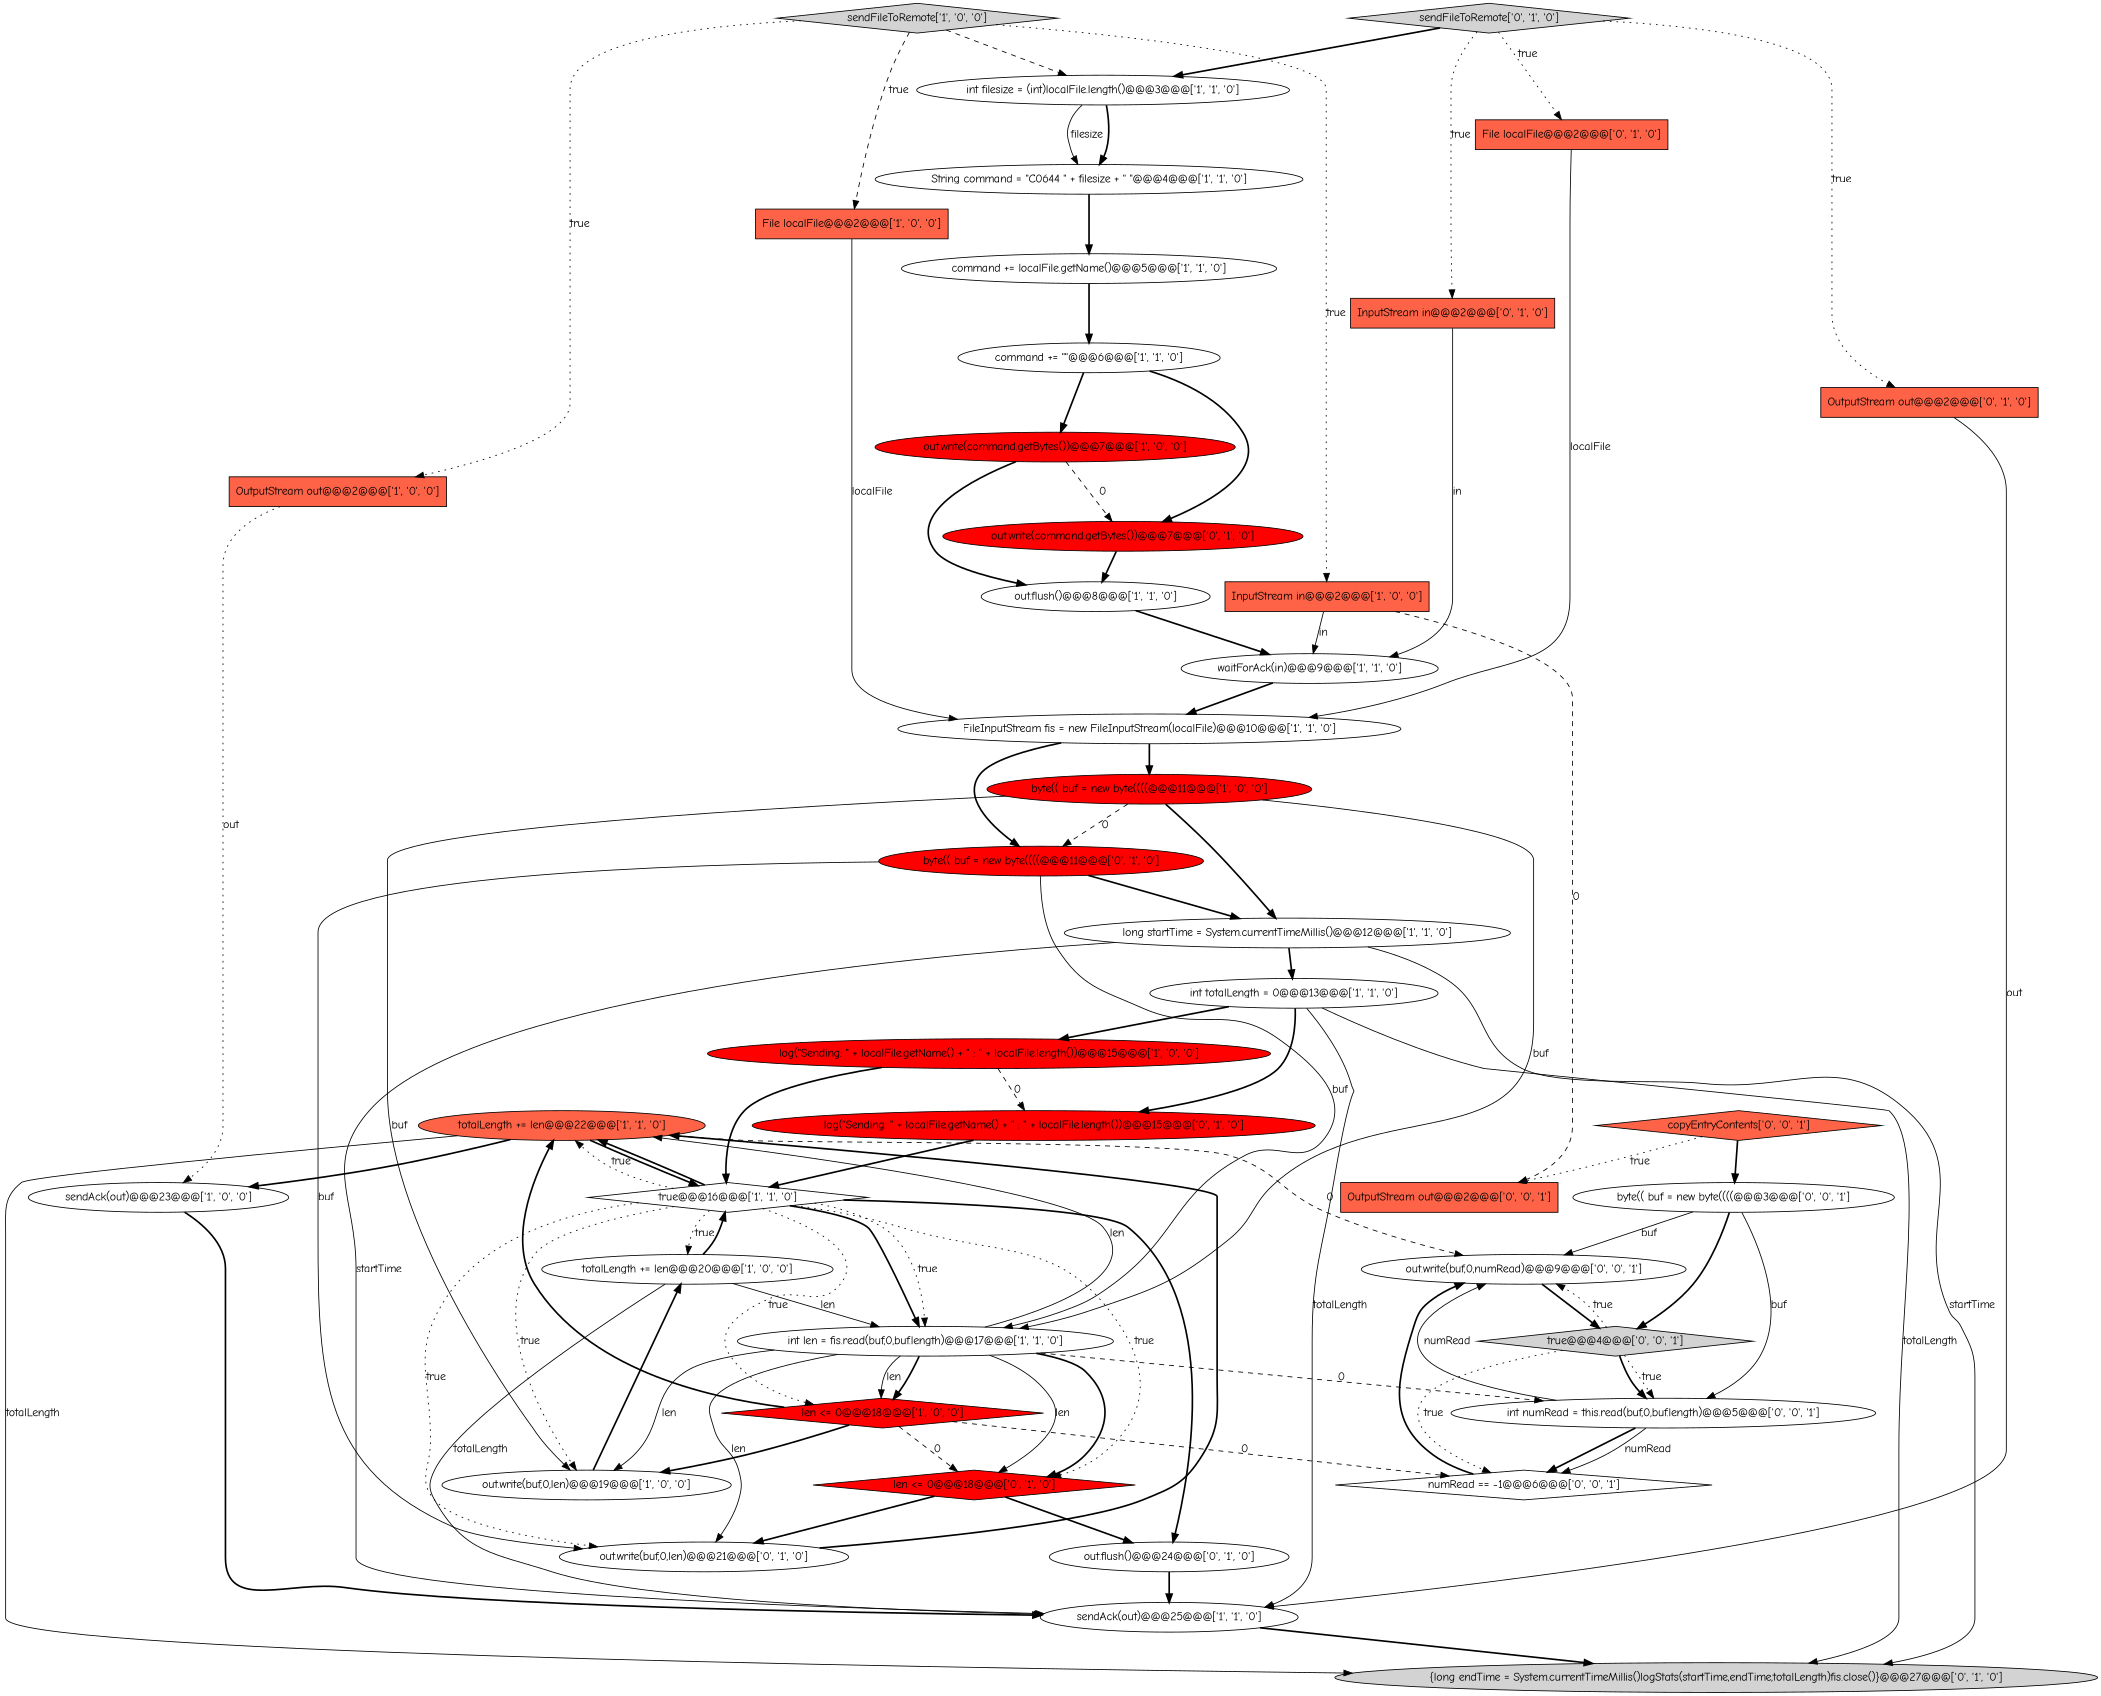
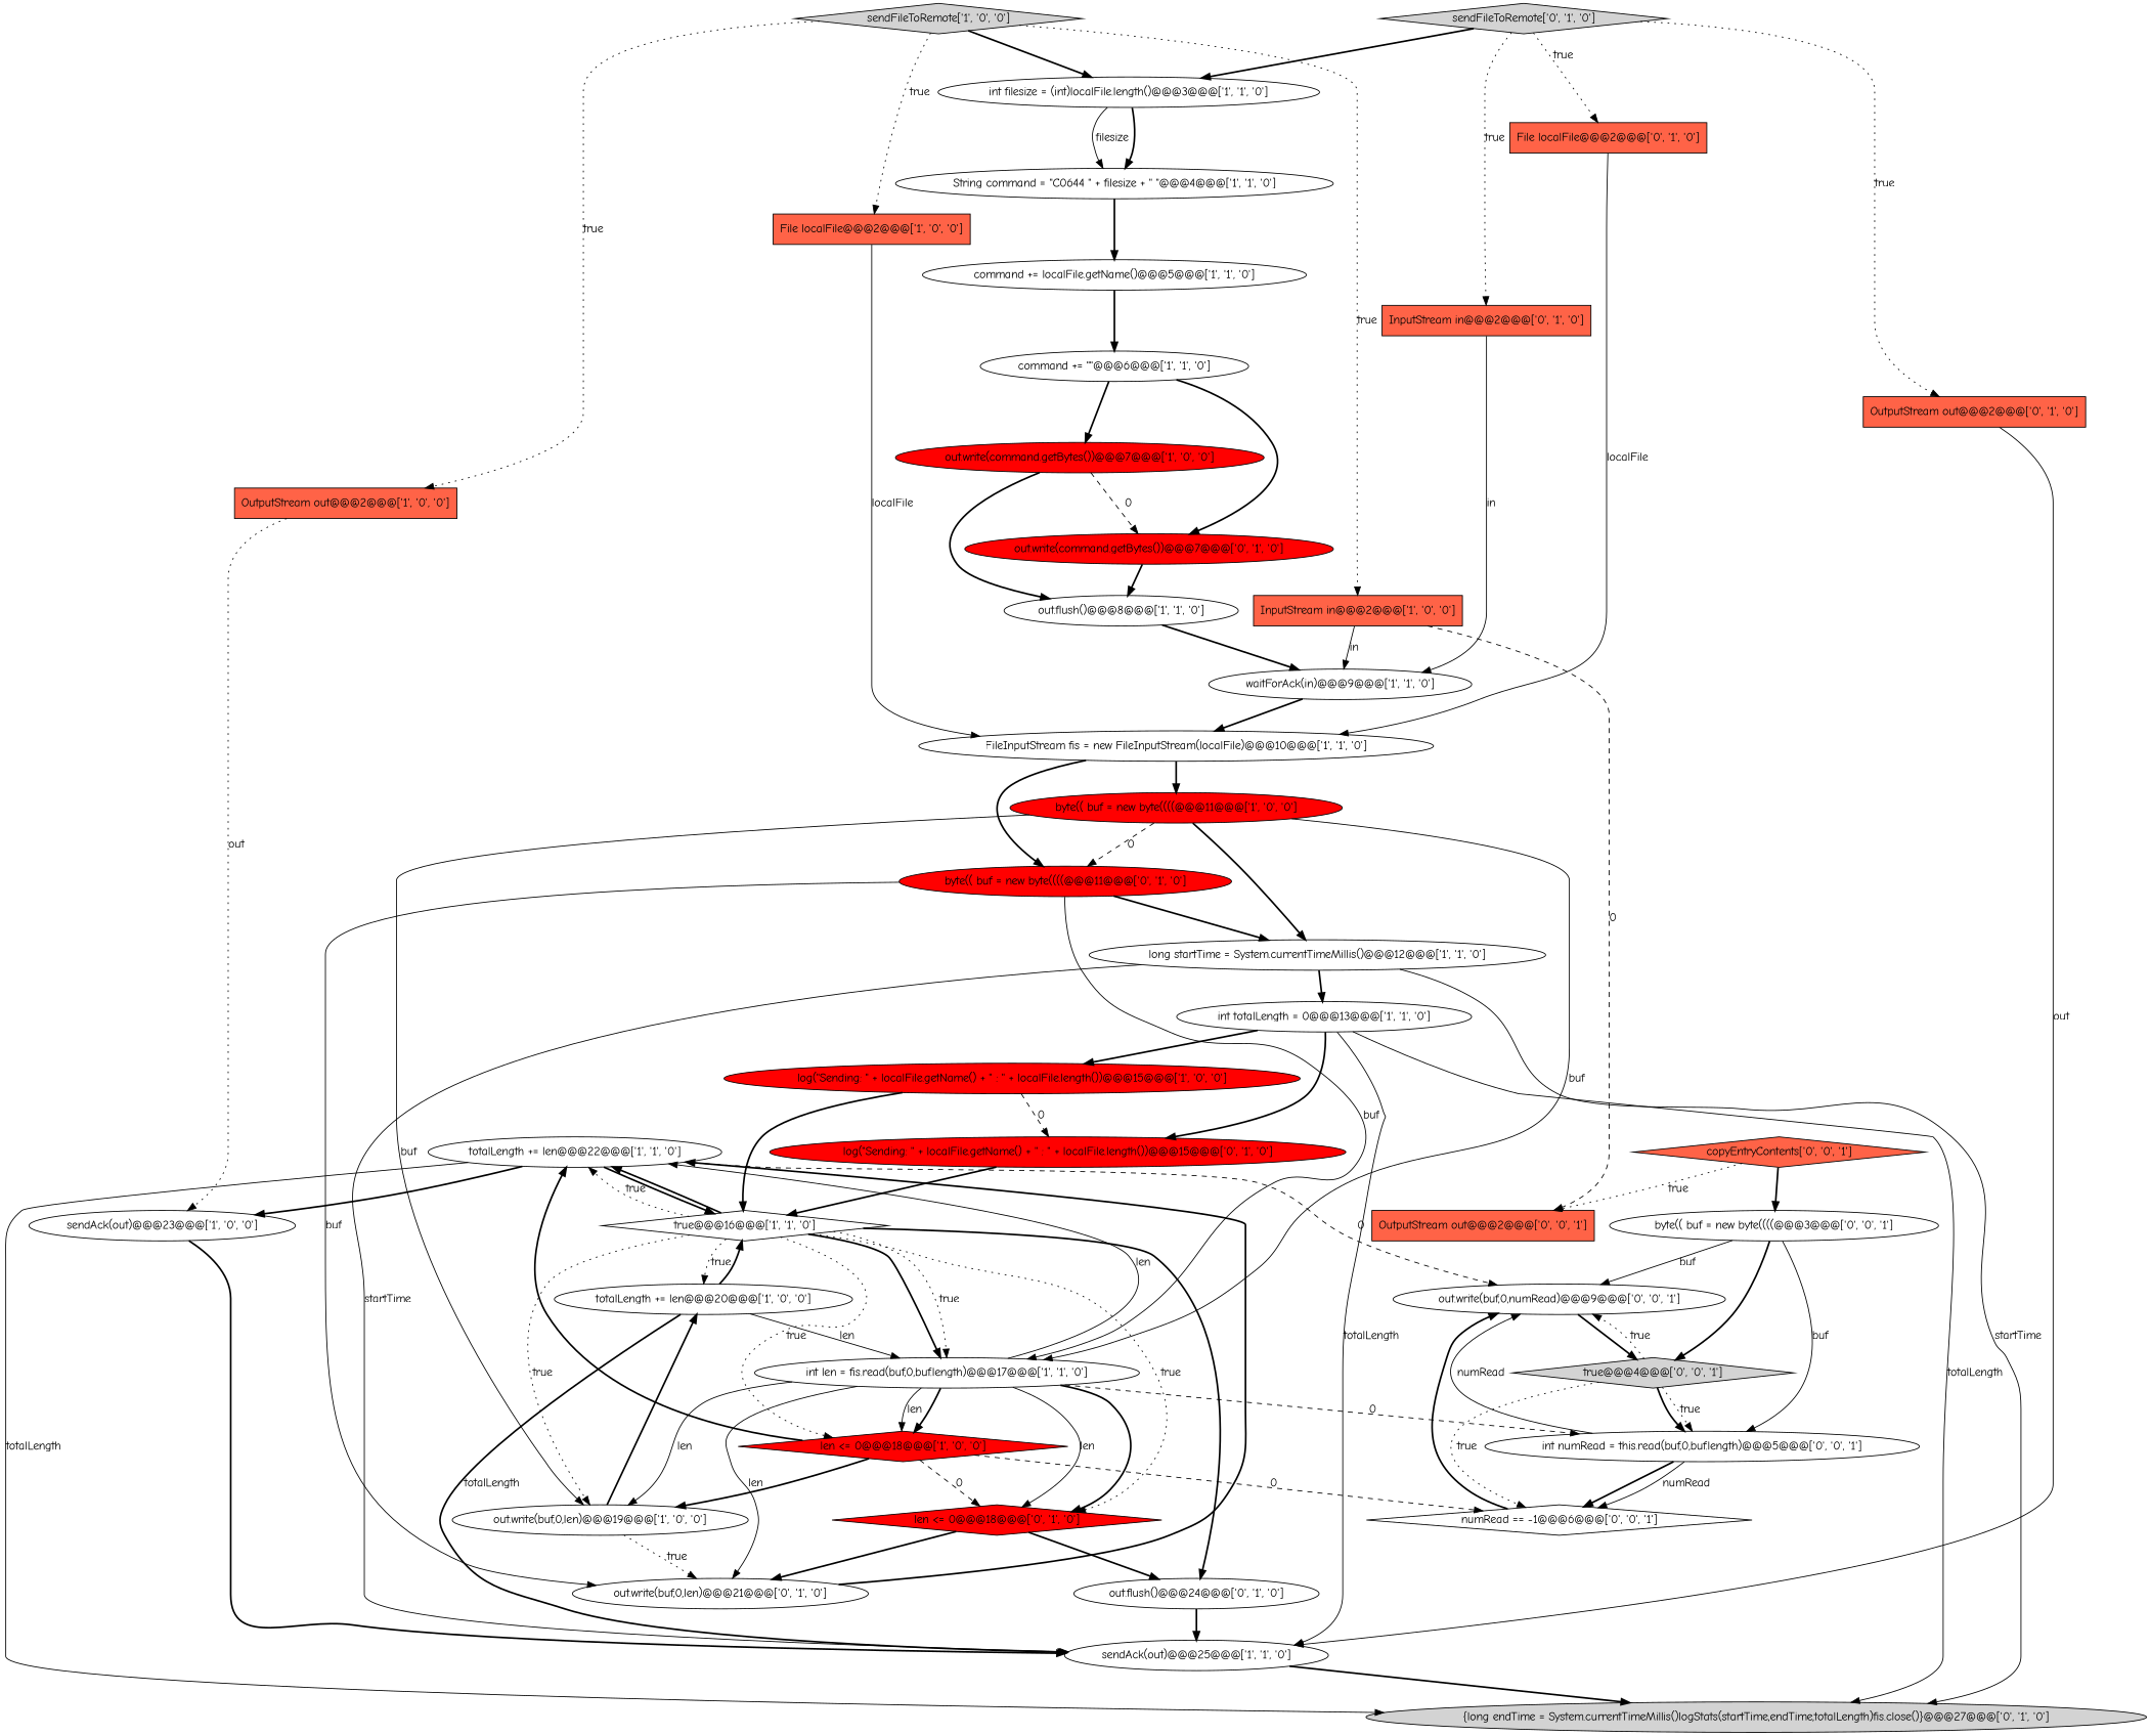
  digraph {
    fontname="Comic Neue"
    node [fillcolor=white fontname="Comic Neue" shape=ellipse style=filled]
    edge [fontname="Comic Neue" style=bold]
    n1 [fillcolor=tomato label="OutputStream out@@@2@@@['1', '0', '0']" shape=box]
    n2 [label="sendAck(out)@@@23@@@['1', '0', '0']"]
    n3 [label="sendAck(out)@@@25@@@['1', '1', '0']"]
    n4 [label="byte(( buf = new byte((((@@@3@@@['0', '0', '1']"]
    n5 [label="out.write(buf,0,numRead)@@@9@@@['0', '0', '1']"]
    n6 [label="int numRead = this.read(buf,0,buf.length)@@@5@@@['0', '0', '1']"]
    n7 [fillcolor=lightgray label="true@@@4@@@['0', '0', '1']" shape=diamond]
    n8 [label="numRead == -1@@@6@@@['0', '0', '1']" shape=diamond]
    n9 [label="command += \"\"@@@6@@@['1', '1', '0']"]
    n10 [fillcolor=red label="out.write(command.getBytes())@@@7@@@['0', '1', '0']"]
    n11 [fillcolor=red label="out.write(command.getBytes())@@@7@@@['1', '0', '0']"]
    n12 [label="out.flush()@@@8@@@['1', '1', '0']"]
    n13 [fillcolor=tomato label="File localFile@@@2@@@['0', '1', '0']" shape=box]
    n14 [label="FileInputStream fis = new FileInputStream(localFile)@@@10@@@['1', '1', '0']"]
    n15 [fillcolor=red label="byte(( buf = new byte((((@@@11@@@['1', '0', '0']"]
    n16 [fillcolor=red label="byte(( buf = new byte((((@@@11@@@['0', '1', '0']"]
    n17 [label="int filesize = (int)localFile.length()@@@3@@@['1', '1', '0']"]
    n18 [label="String command = \"C0644 \" + filesize + \" \"@@@4@@@['1', '1', '0']"]
    n19 [label="command += localFile.getName()@@@5@@@['1', '1', '0']"]
    n20 [fillcolor=red label="len <= 0@@@18@@@['0', '1', '0']" shape=diamond]
    n21 [label="out.write(buf,0,len)@@@21@@@['0', '1', '0']"]
    n22 [label="out.flush()@@@24@@@['0', '1', '0']"]
-   n23 [fillcolor=tomato label="totalLength += len@@@22@@@['1', '1', '0']"]
+   n23 [label="totalLength += len@@@22@@@['1', '1', '0']"]
    n24 [fillcolor=tomato label="copyEntryContents['0', '0', '1']" shape=diamond]
    n25 [fillcolor=tomato label="OutputStream out@@@2@@@['0', '0', '1']" shape=box]
    n26 [fillcolor=tomato label="OutputStream out@@@2@@@['0', '1', '0']" shape=box]
    n27 [fillcolor=lightgray label="{long endTime = System.currentTimeMillis()logStats(startTime,endTime,totalLength)fis.close()}@@@27@@@['0', '1', '0']"]
    n28 [fillcolor=red label="log(\"Sending: \" + localFile.getName() + \" : \" + localFile.length())@@@15@@@['1', '0', '0']"]
    n29 [fillcolor=red label="log(\"Sending: \" + localFile.getName() + \" : \" + localFile.length())@@@15@@@['0', '1', '0']"]
    n30 [label="true@@@16@@@['1', '1', '0']" shape=diamond]
    n31 [label="int len = fis.read(buf,0,buf.length)@@@17@@@['1', '1', '0']"]
    n32 [label="out.write(buf,0,len)@@@19@@@['1', '0', '0']"]
    n33 [fillcolor=red label="len <= 0@@@18@@@['1', '0', '0']" shape=diamond]
    n34 [label="totalLength += len@@@20@@@['1', '0', '0']"]
    n35 [label="long startTime = System.currentTimeMillis()@@@12@@@['1', '1', '0']"]
    n36 [label="int totalLength = 0@@@13@@@['1', '1', '0']"]
    n37 [fillcolor=tomato label="InputStream in@@@2@@@['1', '0', '0']" shape=box]
    n38 [label="waitForAck(in)@@@9@@@['1', '1', '0']"]
    n39 [fillcolor=tomato label="InputStream in@@@2@@@['0', '1', '0']" shape=box]
    n40 [fillcolor=tomato label="File localFile@@@2@@@['1', '0', '0']" shape=box]
    n41 [fillcolor=lightgray label="sendFileToRemote['0', '1', '0']" shape=diamond]
    n42 [fillcolor=lightgray label="sendFileToRemote['1', '0', '0']" shape=diamond]
    n1 -> n2 [label=out style=dotted]
    n2 -> n3
    n3 -> n27
    n4 -> n5 [label=buf style=solid]
    n4 -> n6 [label=buf style=solid]
    n4 -> n7
    n5 -> n7
    n6 -> n5 [label=numRead style=solid]
    n6 -> n8
    n6 -> n8 [label=numRead style=solid]
    n7 -> n5 [label=true style=dotted]
    n7 -> n6 [label=true style=dotted]
    n7 -> n6
    n7 -> n8 [label=true style=dotted]
    n8 -> n5
    n9 -> n10
    n9 -> n11
    n10 -> n12
    n11 -> n10 [label=0 style=dashed]
    n11 -> n12
    n12 -> n38
    n13 -> n14 [label=localFile style=solid]
    n14 -> n15
    n14 -> n16
    n15 -> n16 [label=0 style=dashed]
    n15 -> n31 [label=buf style=solid]
    n15 -> n32 [label=buf style=solid]
    n15 -> n35
    n16 -> n21 [label=buf style=solid]
    n16 -> n31 [label=buf style=solid]
    n16 -> n35
    n17 -> n18
    n17 -> n18 [label=filesize style=solid]
    n18 -> n19
    n19 -> n9
    n20 -> n21
    n20 -> n22
    n21 -> n23
    n22 -> n3
    n23 -> n2
    n23 -> n5 [label=0 style=dashed]
    n23 -> n27 [label=totalLength style=solid]
    n23 -> n30
    n24 -> n4
    n24 -> n25 [label=true style=dotted]
    n26 -> n3 [label=out style=solid]
    n28 -> n29 [label=0 style=dashed]
    n28 -> n30
    n29 -> n30
    n30 -> n20 [label=true style=dotted]
-   n30 -> n21 [label=true style=dotted]
+   n32 -> n21 [label=true style=dotted]
    n30 -> n22
    n30 -> n23 [label=true style=dotted]
    n30 -> n23
    n30 -> n31
    n30 -> n31 [label=true style=dotted]
    n30 -> n32 [label=true style=dotted]
    n30 -> n33 [label=true style=dotted]
    n30 -> n34 [label=true style=dotted]
    n31 -> n6 [label=0 style=dashed]
    n31 -> n20
    n31 -> n20 [label=len style=solid]
    n31 -> n21 [label=len style=solid]
    n31 -> n23 [label=len style=solid]
    n31 -> n32 [label=len style=solid]
    n31 -> n33
    n31 -> n33 [label=len style=solid]
    n32 -> n34
    n33 -> n8 [label=0 style=dashed]
    n33 -> n20 [label=0 style=dashed]
    n33 -> n23
    n33 -> n32
-   n34 -> n3 [label=totalLength style=solid]
+   n34 -> n3 [label=totalLength]
    n34 -> n30
    n34 -> n31 [label=len style=solid]
    n35 -> n3 [label=startTime style=solid]
    n35 -> n27 [label=startTime style=solid]
    n35 -> n36
    n36 -> n3 [label=totalLength style=solid]
    n36 -> n27 [label=totalLength style=solid]
    n36 -> n28
    n36 -> n29
    n37 -> n25 [label=0 style=dashed]
    n37 -> n38 [label=in style=solid]
    n38 -> n14
    n39 -> n38 [label=in style=solid]
    n40 -> n14 [label=localFile style=solid]
    n41 -> n13 [label=true style=dotted]
    n41 -> n17
    n41 -> n26 [label=true style=dotted]
    n41 -> n39 [label=true style=dotted]
    n42 -> n1 [label=true style=dotted]
-   n42 -> n17 [style=dashed]
+   n42 -> n17
    n42 -> n37 [label=true style=dotted]
-   n42 -> n40 [label=true style=dashed]
+   n42 -> n40 [label=true style=dotted]
  }
